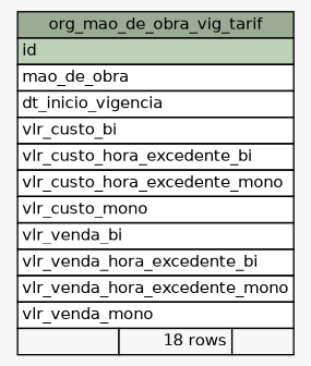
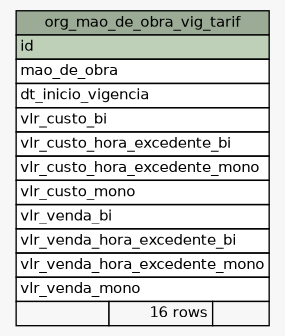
  digraph {
    bgcolor="#f7f7f7"
    fontname="DejaVu Sans"
    fontsize=11
    nodesep=0.18
    rankdir=RL
    ranksep=0.46
-   n1 [fontname="DejaVu Sans" fontsize=11 label=<     <TABLE BORDER="0" CELLBORDER="1" CELLSPACING="0" BGCOLOR="#ffffff">       <TR><TD COLSPAN="3" BGCOLOR="#9bab96" ALIGN="CENTER">org_mao_de_obra_vig_tarif</TD></TR>       <TR><TD PORT="id" COLSPAN="3" BGCOLOR="#bed1b8" ALIGN="LEFT">id</TD></TR>       <TR><TD PORT="mao_de_obra" COLSPAN="3" ALIGN="LEFT">mao_de_obra</TD></TR>       <TR><TD PORT="dt_inicio_vigencia" COLSPAN="3" ALIGN="LEFT">dt_inicio_vigencia</TD></TR>       <TR><TD PORT="vlr_custo_bi" COLSPAN="3" ALIGN="LEFT">vlr_custo_bi</TD></TR>       <TR><TD PORT="vlr_custo_hora_excedente_bi" COLSPAN="3" ALIGN="LEFT">vlr_custo_hora_excedente_bi</TD></TR>       <TR><TD PORT="vlr_custo_hora_excedente_mono" COLSPAN="3" ALIGN="LEFT">vlr_custo_hora_excedente_mono</TD></TR>       <TR><TD PORT="vlr_custo_mono" COLSPAN="3" ALIGN="LEFT">vlr_custo_mono</TD></TR>       <TR><TD PORT="vlr_venda_bi" COLSPAN="3" ALIGN="LEFT">vlr_venda_bi</TD></TR>       <TR><TD PORT="vlr_venda_hora_excedente_bi" COLSPAN="3" ALIGN="LEFT">vlr_venda_hora_excedente_bi</TD></TR>       <TR><TD PORT="vlr_venda_hora_excedente_mono" COLSPAN="3" ALIGN="LEFT">vlr_venda_hora_excedente_mono</TD></TR>       <TR><TD PORT="vlr_venda_mono" COLSPAN="3" ALIGN="LEFT">vlr_venda_mono</TD></TR>       <TR><TD ALIGN="LEFT" BGCOLOR="#f7f7f7">  </TD><TD ALIGN="RIGHT" BGCOLOR="#f7f7f7">18 rows</TD><TD ALIGN="RIGHT" BGCOLOR="#f7f7f7">  </TD></TR>     </TABLE>> shape=plaintext]
+   n1 [fontname="DejaVu Sans" fontsize=11 label=<     <TABLE BORDER="0" CELLBORDER="1" CELLSPACING="0" BGCOLOR="#ffffff">       <TR><TD COLSPAN="3" BGCOLOR="#9bab96" ALIGN="CENTER">org_mao_de_obra_vig_tarif</TD></TR>       <TR><TD PORT="id" COLSPAN="3" BGCOLOR="#bed1b8" ALIGN="LEFT">id</TD></TR>       <TR><TD PORT="mao_de_obra" COLSPAN="3" ALIGN="LEFT">mao_de_obra</TD></TR>       <TR><TD PORT="dt_inicio_vigencia" COLSPAN="3" ALIGN="LEFT">dt_inicio_vigencia</TD></TR>       <TR><TD PORT="vlr_custo_bi" COLSPAN="3" ALIGN="LEFT">vlr_custo_bi</TD></TR>       <TR><TD PORT="vlr_custo_hora_excedente_bi" COLSPAN="3" ALIGN="LEFT">vlr_custo_hora_excedente_bi</TD></TR>       <TR><TD PORT="vlr_custo_hora_excedente_mono" COLSPAN="3" ALIGN="LEFT">vlr_custo_hora_excedente_mono</TD></TR>       <TR><TD PORT="vlr_custo_mono" COLSPAN="3" ALIGN="LEFT">vlr_custo_mono</TD></TR>       <TR><TD PORT="vlr_venda_bi" COLSPAN="3" ALIGN="LEFT">vlr_venda_bi</TD></TR>       <TR><TD PORT="vlr_venda_hora_excedente_bi" COLSPAN="3" ALIGN="LEFT">vlr_venda_hora_excedente_bi</TD></TR>       <TR><TD PORT="vlr_venda_hora_excedente_mono" COLSPAN="3" ALIGN="LEFT">vlr_venda_hora_excedente_mono</TD></TR>       <TR><TD PORT="vlr_venda_mono" COLSPAN="3" ALIGN="LEFT">vlr_venda_mono</TD></TR>       <TR><TD ALIGN="LEFT" BGCOLOR="#f7f7f7">  </TD><TD ALIGN="RIGHT" BGCOLOR="#f7f7f7">16 rows</TD><TD ALIGN="RIGHT" BGCOLOR="#f7f7f7">  </TD></TR>     </TABLE>> shape=plaintext]
  }
